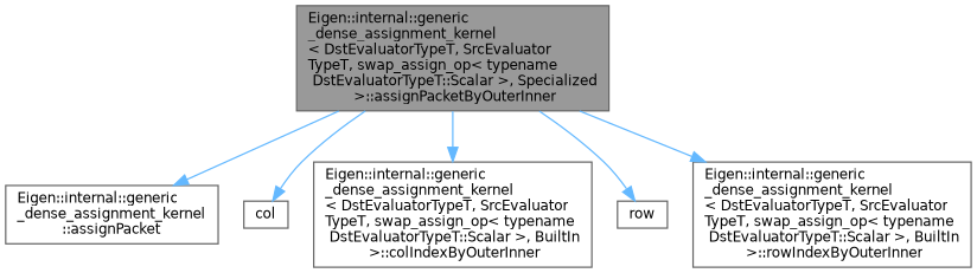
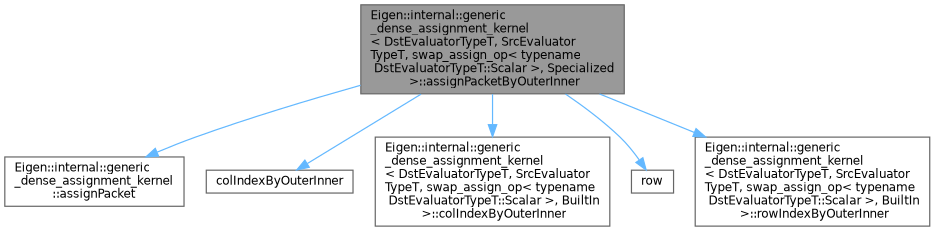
  digraph {
    rankdir=TB
    node [color=grey40 fillcolor=white fontname=Helvetica fontsize=10 shape=box style=filled]
    edge [color=steelblue1 fontname=Helvetica fontsize=10 labelfontname=Helvetica labelfontsize=10 style=solid]
    n1 [color=gray40 fillcolor=grey60 fontcolor=black height=0.2 label="Eigen::internal::generic\l_dense_assignment_kernel\l\< DstEvaluatorTypeT, SrcEvaluator\lTypeT, swap_assign_op\< typename\l DstEvaluatorTypeT::Scalar \>, Specialized\l \>::assignPacketByOuterInner" width=0.4]
    n2 [height=0.2 label="Eigen::internal::generic\l_dense_assignment_kernel\l::assignPacket" width=0.4]
-   n3 [height=0.2 label=col width=0.4]
+   n3 [height=0.2 label=colIndexByOuterInner width=0.4]
    n4 [height=0.2 label="Eigen::internal::generic\l_dense_assignment_kernel\l\< DstEvaluatorTypeT, SrcEvaluator\lTypeT, swap_assign_op\< typename\l DstEvaluatorTypeT::Scalar \>, BuiltIn\l \>::colIndexByOuterInner" width=0.4]
    n5 [height=0.2 label=row width=0.4]
    n6 [height=0.2 label="Eigen::internal::generic\l_dense_assignment_kernel\l\< DstEvaluatorTypeT, SrcEvaluator\lTypeT, swap_assign_op\< typename\l DstEvaluatorTypeT::Scalar \>, BuiltIn\l \>::rowIndexByOuterInner" width=0.4]
    n1 -> n2
    n1 -> n3
    n1 -> n4
    n1 -> n5
    n1 -> n6
  }
